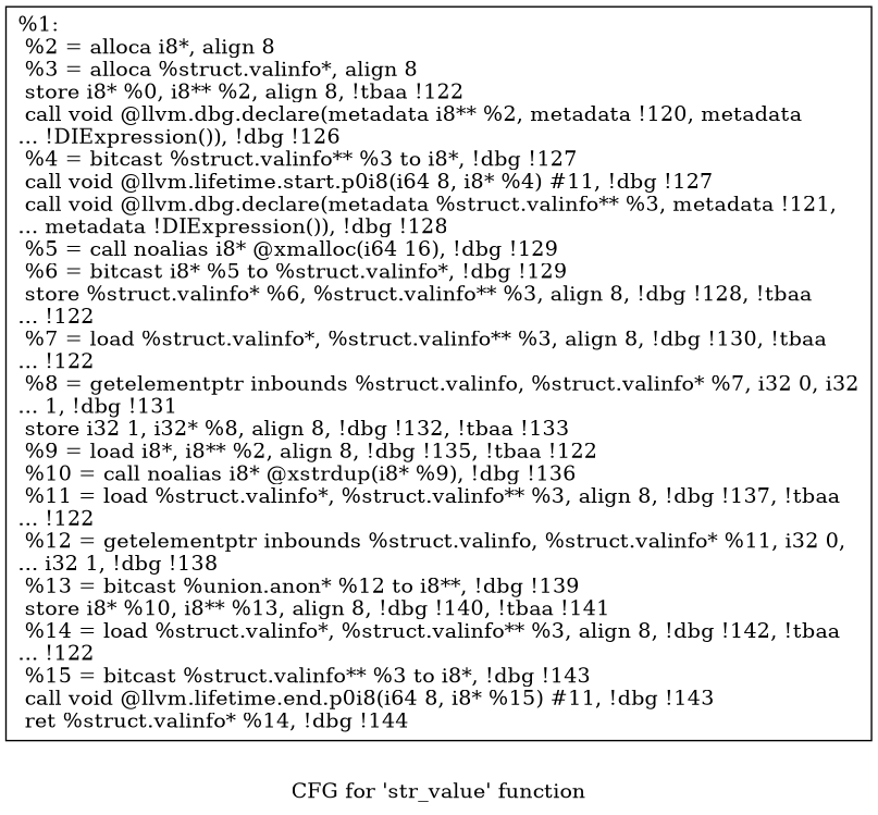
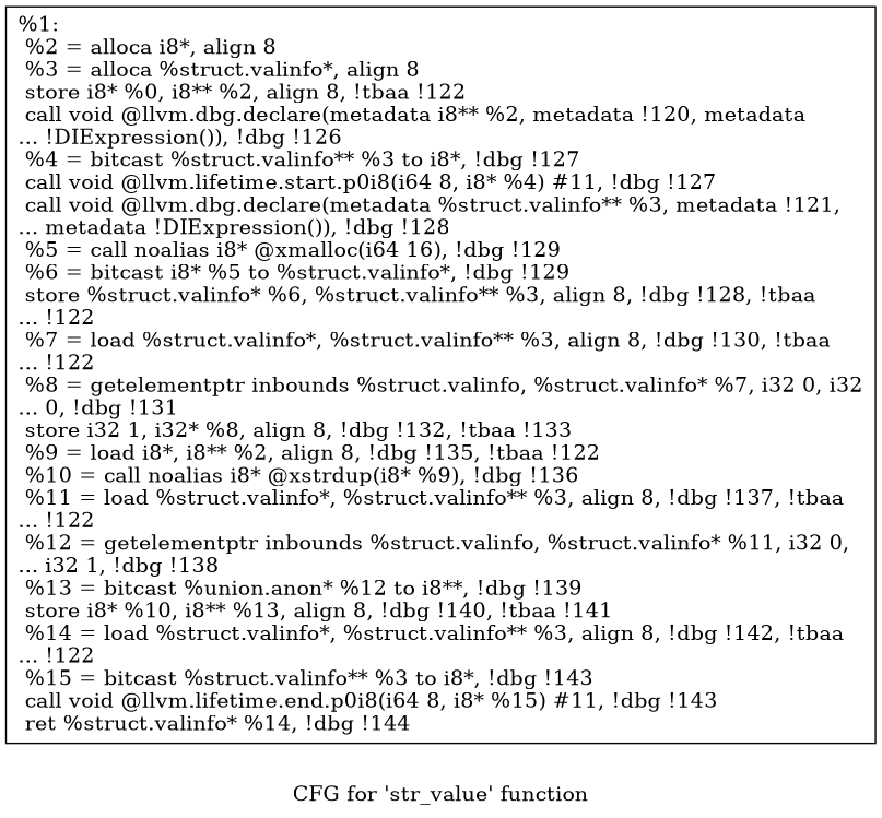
  digraph {
    label="CFG for 'str_value' function"
    rankdir=LR
-   n1 [label="{%1:\l  %2 = alloca i8*, align 8\l  %3 = alloca %struct.valinfo*, align 8\l  store i8* %0, i8** %2, align 8, !tbaa !122\l  call void @llvm.dbg.declare(metadata i8** %2, metadata !120, metadata\l... !DIExpression()), !dbg !126\l  %4 = bitcast %struct.valinfo** %3 to i8*, !dbg !127\l  call void @llvm.lifetime.start.p0i8(i64 8, i8* %4) #11, !dbg !127\l  call void @llvm.dbg.declare(metadata %struct.valinfo** %3, metadata !121,\l... metadata !DIExpression()), !dbg !128\l  %5 = call noalias i8* @xmalloc(i64 16), !dbg !129\l  %6 = bitcast i8* %5 to %struct.valinfo*, !dbg !129\l  store %struct.valinfo* %6, %struct.valinfo** %3, align 8, !dbg !128, !tbaa\l... !122\l  %7 = load %struct.valinfo*, %struct.valinfo** %3, align 8, !dbg !130, !tbaa\l... !122\l  %8 = getelementptr inbounds %struct.valinfo, %struct.valinfo* %7, i32 0, i32\l... 1, !dbg !131\l  store i32 1, i32* %8, align 8, !dbg !132, !tbaa !133\l  %9 = load i8*, i8** %2, align 8, !dbg !135, !tbaa !122\l  %10 = call noalias i8* @xstrdup(i8* %9), !dbg !136\l  %11 = load %struct.valinfo*, %struct.valinfo** %3, align 8, !dbg !137, !tbaa\l... !122\l  %12 = getelementptr inbounds %struct.valinfo, %struct.valinfo* %11, i32 0,\l... i32 1, !dbg !138\l  %13 = bitcast %union.anon* %12 to i8**, !dbg !139\l  store i8* %10, i8** %13, align 8, !dbg !140, !tbaa !141\l  %14 = load %struct.valinfo*, %struct.valinfo** %3, align 8, !dbg !142, !tbaa\l... !122\l  %15 = bitcast %struct.valinfo** %3 to i8*, !dbg !143\l  call void @llvm.lifetime.end.p0i8(i64 8, i8* %15) #11, !dbg !143\l  ret %struct.valinfo* %14, !dbg !144\l}" shape=record]
+   n1 [label="{%1:\l  %2 = alloca i8*, align 8\l  %3 = alloca %struct.valinfo*, align 8\l  store i8* %0, i8** %2, align 8, !tbaa !122\l  call void @llvm.dbg.declare(metadata i8** %2, metadata !120, metadata\l... !DIExpression()), !dbg !126\l  %4 = bitcast %struct.valinfo** %3 to i8*, !dbg !127\l  call void @llvm.lifetime.start.p0i8(i64 8, i8* %4) #11, !dbg !127\l  call void @llvm.dbg.declare(metadata %struct.valinfo** %3, metadata !121,\l... metadata !DIExpression()), !dbg !128\l  %5 = call noalias i8* @xmalloc(i64 16), !dbg !129\l  %6 = bitcast i8* %5 to %struct.valinfo*, !dbg !129\l  store %struct.valinfo* %6, %struct.valinfo** %3, align 8, !dbg !128, !tbaa\l... !122\l  %7 = load %struct.valinfo*, %struct.valinfo** %3, align 8, !dbg !130, !tbaa\l... !122\l  %8 = getelementptr inbounds %struct.valinfo, %struct.valinfo* %7, i32 0, i32\l... 0, !dbg !131\l  store i32 1, i32* %8, align 8, !dbg !132, !tbaa !133\l  %9 = load i8*, i8** %2, align 8, !dbg !135, !tbaa !122\l  %10 = call noalias i8* @xstrdup(i8* %9), !dbg !136\l  %11 = load %struct.valinfo*, %struct.valinfo** %3, align 8, !dbg !137, !tbaa\l... !122\l  %12 = getelementptr inbounds %struct.valinfo, %struct.valinfo* %11, i32 0,\l... i32 1, !dbg !138\l  %13 = bitcast %union.anon* %12 to i8**, !dbg !139\l  store i8* %10, i8** %13, align 8, !dbg !140, !tbaa !141\l  %14 = load %struct.valinfo*, %struct.valinfo** %3, align 8, !dbg !142, !tbaa\l... !122\l  %15 = bitcast %struct.valinfo** %3 to i8*, !dbg !143\l  call void @llvm.lifetime.end.p0i8(i64 8, i8* %15) #11, !dbg !143\l  ret %struct.valinfo* %14, !dbg !144\l}" shape=record]
  }
